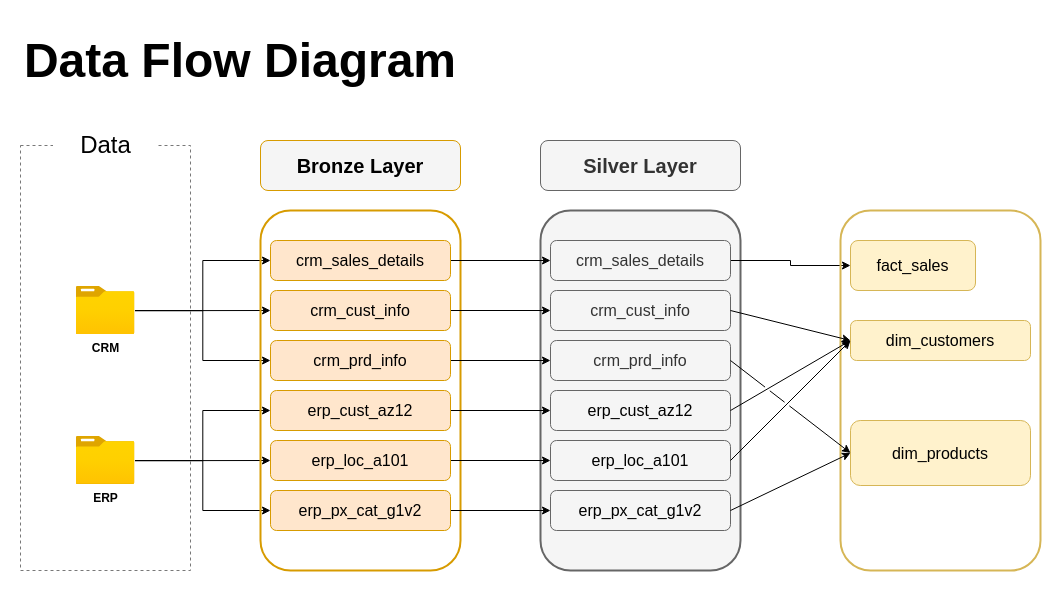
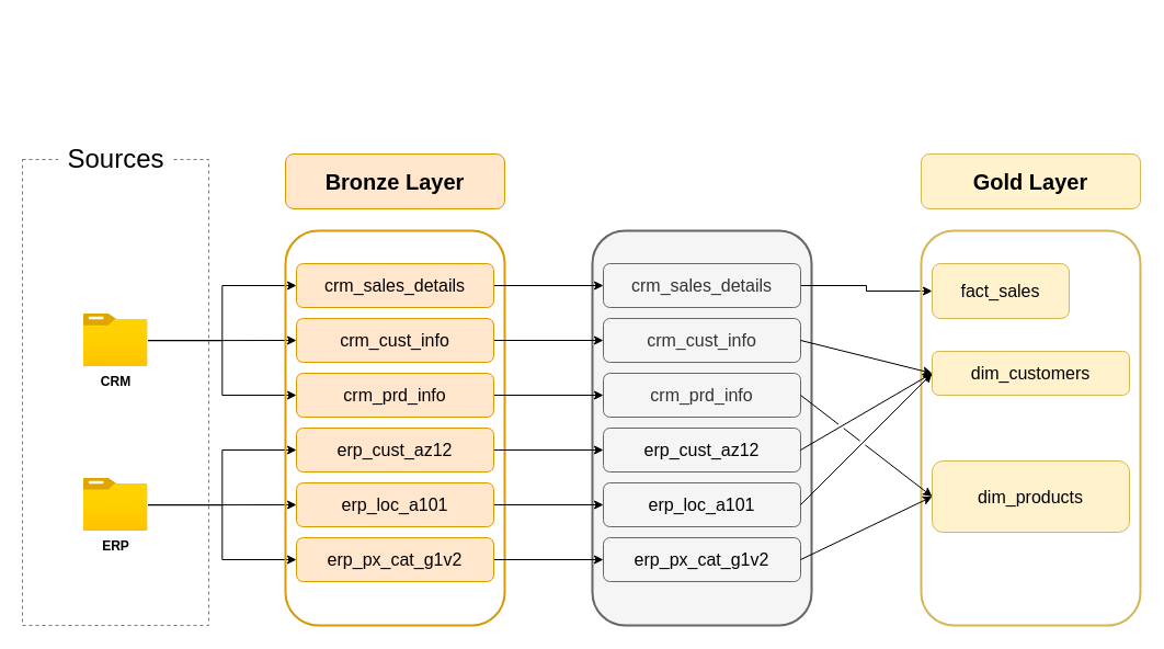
  <mxCell id="0" />
  <mxCell id="1" parent="0" />
- <mxCell id="2" value="Silver Layer" style="rounded=1;whiteSpace=wrap;html=1;fillColor=#f5f5f5;strokeColor=#666666;fontSize=20;fontStyle=1;fontColor=#333333;" parent="1" vertex="1"><mxGeometry x="540" y="140" width="200" height="50" as="geometry" /></mxCell>
  <mxCell id="3" value="" style="rounded=1;whiteSpace=wrap;html=1;fillColor=#f5f5f5;strokeColor=#666666;fontSize=20;strokeWidth=2;fontColor=#333333;" parent="1" vertex="1"><mxGeometry x="540" y="210" width="200" height="360" as="geometry" /></mxCell>
  <mxCell id="4" style="edgeStyle=orthogonalEdgeStyle;rounded=0;orthogonalLoop=1;jettySize=auto;html=1;exitX=1;exitY=0.5;exitDx=0;exitDy=0;entryX=0;entryY=0.5;entryDx=0;entryDy=0;" parent="1" source="5" target="38" edge="1"><mxGeometry relative="1" as="geometry" /></mxCell>
  <mxCell id="5" value="crm_sales_details" style="rounded=1;whiteSpace=wrap;html=1;fillColor=#f5f5f5;strokeColor=#666666;fontSize=16;fontStyle=0;fontColor=#333333;" parent="1" vertex="1"><mxGeometry x="550" y="240" width="180" height="40" as="geometry" /></mxCell>
  <mxCell id="6" value="crm_cust_info" style="rounded=1;whiteSpace=wrap;html=1;fillColor=#f5f5f5;strokeColor=#666666;fontSize=16;fontStyle=0;fontColor=#333333;" parent="1" vertex="1"><mxGeometry x="550" y="290" width="180" height="40" as="geometry" /></mxCell>
  <mxCell id="7" value="crm_prd_info" style="rounded=1;whiteSpace=wrap;html=1;fillColor=#f5f5f5;strokeColor=#666666;fontSize=16;fontStyle=0;fontColor=#333333;" parent="1" vertex="1"><mxGeometry x="550" y="340" width="180" height="40" as="geometry" /></mxCell>
  <mxCell id="8" value="&lt;span style=&quot;color: rgb(0, 0, 0);&quot;&gt;erp_cust_az12&lt;/span&gt;" style="rounded=1;whiteSpace=wrap;html=1;fillColor=#f5f5f5;strokeColor=#666666;fontSize=16;fontStyle=0;fontColor=#333333;" parent="1" vertex="1"><mxGeometry x="550" y="390" width="180" height="40" as="geometry" /></mxCell>
  <mxCell id="9" value="&lt;span style=&quot;color: rgb(0, 0, 0);&quot;&gt;erp_loc_a101&lt;/span&gt;" style="rounded=1;whiteSpace=wrap;html=1;fillColor=#f5f5f5;strokeColor=#666666;fontSize=16;fontStyle=0;fontColor=#333333;" parent="1" vertex="1"><mxGeometry x="550" y="440" width="180" height="40" as="geometry" /></mxCell>
  <mxCell id="10" value="&lt;span style=&quot;color: rgb(0, 0, 0);&quot;&gt;erp_px_cat_g1v2&lt;/span&gt;" style="rounded=1;whiteSpace=wrap;html=1;fillColor=#f5f5f5;strokeColor=#666666;fontSize=16;fontStyle=0;fontColor=#333333;" parent="1" vertex="1"><mxGeometry x="550" y="490" width="180" height="40" as="geometry" /></mxCell>
- <mxCell id="11" value="&lt;h1&gt;&lt;font style=&quot;font-size: 48px;&quot;&gt;Data Flow Diagram&lt;/font&gt;&lt;/h1&gt;" style="text;html=1;align=center;verticalAlign=middle;whiteSpace=wrap;rounded=0;" parent="1" vertex="1"><mxGeometry x="20" y="20" width="440" height="80" as="geometry" /></mxCell>
  <mxCell id="12" value="" style="rounded=0;whiteSpace=wrap;html=1;fillColor=none;dashed=1;strokeColor=light-dark(#787878, #ededed);" parent="1" vertex="1"><mxGeometry x="20" y="145" width="170" height="425" as="geometry" /></mxCell>
- <mxCell id="13" value="Data" style="rounded=0;whiteSpace=wrap;html=1;fontSize=24;strokeColor=none;" parent="1" vertex="1"><mxGeometry x="52.5" y="130" width="105" height="30" as="geometry" /></mxCell>
+ <mxCell id="13" value="Sources" style="rounded=0;whiteSpace=wrap;html=1;fontSize=24;strokeColor=none;" parent="1" vertex="1"><mxGeometry x="52.5" y="130" width="105" height="30" as="geometry" /></mxCell>
  <mxCell id="14" style="edgeStyle=orthogonalEdgeStyle;rounded=0;orthogonalLoop=1;jettySize=auto;html=1;entryX=0;entryY=0.5;entryDx=0;entryDy=0;" parent="1" source="17" target="27" edge="1"><mxGeometry relative="1" as="geometry" /></mxCell>
  <mxCell id="15" style="edgeStyle=orthogonalEdgeStyle;rounded=0;orthogonalLoop=1;jettySize=auto;html=1;entryX=0;entryY=0.5;entryDx=0;entryDy=0;" parent="1" source="17" target="25" edge="1"><mxGeometry relative="1" as="geometry" /></mxCell>
  <mxCell id="16" style="edgeStyle=orthogonalEdgeStyle;rounded=0;orthogonalLoop=1;jettySize=auto;html=1;entryX=0;entryY=0.5;entryDx=0;entryDy=0;" parent="1" source="17" target="29" edge="1"><mxGeometry relative="1" as="geometry" /></mxCell>
  <mxCell id="17" value="CRM" style="image;aspect=fixed;html=1;points=[];align=center;fontSize=12;image=img/lib/azure2/general/Folder_Blank.svg;fontStyle=1" parent="1" vertex="1"><mxGeometry x="75.5" y="286.06" width="59" height="47.89" as="geometry" /></mxCell>
  <mxCell id="18" style="edgeStyle=orthogonalEdgeStyle;rounded=0;orthogonalLoop=1;jettySize=auto;html=1;entryX=0;entryY=0.5;entryDx=0;entryDy=0;" parent="1" source="21" target="33" edge="1"><mxGeometry relative="1" as="geometry" /></mxCell>
  <mxCell id="19" style="edgeStyle=orthogonalEdgeStyle;rounded=0;orthogonalLoop=1;jettySize=auto;html=1;entryX=0;entryY=0.5;entryDx=0;entryDy=0;" parent="1" source="21" target="31" edge="1"><mxGeometry relative="1" as="geometry" /></mxCell>
  <mxCell id="20" style="edgeStyle=orthogonalEdgeStyle;rounded=0;orthogonalLoop=1;jettySize=auto;html=1;entryX=0;entryY=0.5;entryDx=0;entryDy=0;" parent="1" source="21" target="35" edge="1"><mxGeometry relative="1" as="geometry" /></mxCell>
  <mxCell id="21" value="ERP" style="image;aspect=fixed;html=1;points=[];align=center;fontSize=12;image=img/lib/azure2/general/Folder_Blank.svg;fontStyle=1" parent="1" vertex="1"><mxGeometry x="75.5" y="436.05" width="59" height="47.89" as="geometry" /></mxCell>
- <mxCell id="22" value="Bronze Layer" style="rounded=1;whiteSpace=wrap;html=1;fillColor=#f5f5f5;strokeColor=#d79b00;fontSize=20;fontStyle=1;" parent="1" vertex="1"><mxGeometry x="260" y="140" width="200" height="50" as="geometry" /></mxCell>
+ <mxCell id="22" value="Bronze Layer" style="rounded=1;whiteSpace=wrap;html=1;fillColor=#ffe6cc;strokeColor=#d79b00;fontSize=20;fontStyle=1" parent="1" vertex="1"><mxGeometry x="260" y="140" width="200" height="50" as="geometry" /></mxCell>
  <mxCell id="23" value="" style="rounded=1;whiteSpace=wrap;html=1;fillColor=none;strokeColor=#d79b00;fontSize=20;strokeWidth=2;" parent="1" vertex="1"><mxGeometry x="260" y="210" width="200" height="360" as="geometry" /></mxCell>
  <mxCell id="24" style="edgeStyle=orthogonalEdgeStyle;rounded=0;orthogonalLoop=1;jettySize=auto;html=1;entryX=0;entryY=0.5;entryDx=0;entryDy=0;" parent="1" source="25" target="5" edge="1"><mxGeometry relative="1" as="geometry" /></mxCell>
  <mxCell id="25" value="crm_sales_details" style="rounded=1;whiteSpace=wrap;html=1;fillColor=#ffe6cc;strokeColor=#d79b00;fontSize=16;fontStyle=0" parent="1" vertex="1"><mxGeometry x="270" y="240" width="180" height="40" as="geometry" /></mxCell>
  <mxCell id="26" style="edgeStyle=orthogonalEdgeStyle;rounded=0;orthogonalLoop=1;jettySize=auto;html=1;" parent="1" source="27" target="6" edge="1"><mxGeometry relative="1" as="geometry" /></mxCell>
  <mxCell id="27" value="crm_cust_info" style="rounded=1;whiteSpace=wrap;html=1;fillColor=#ffe6cc;strokeColor=#d79b00;fontSize=16;fontStyle=0" parent="1" vertex="1"><mxGeometry x="270" y="290" width="180" height="40" as="geometry" /></mxCell>
  <mxCell id="28" style="edgeStyle=orthogonalEdgeStyle;rounded=0;orthogonalLoop=1;jettySize=auto;html=1;entryX=0;entryY=0.5;entryDx=0;entryDy=0;" parent="1" source="29" target="7" edge="1"><mxGeometry relative="1" as="geometry" /></mxCell>
  <mxCell id="29" value="crm_prd_info" style="rounded=1;whiteSpace=wrap;html=1;fillColor=#ffe6cc;strokeColor=#d79b00;fontSize=16;fontStyle=0" parent="1" vertex="1"><mxGeometry x="270" y="340" width="180" height="40" as="geometry" /></mxCell>
  <mxCell id="30" style="edgeStyle=orthogonalEdgeStyle;rounded=0;orthogonalLoop=1;jettySize=auto;html=1;entryX=0;entryY=0.5;entryDx=0;entryDy=0;" parent="1" source="31" target="8" edge="1"><mxGeometry relative="1" as="geometry" /></mxCell>
  <mxCell id="31" value="erp_cust_az12" style="rounded=1;whiteSpace=wrap;html=1;fillColor=#ffe6cc;strokeColor=#d79b00;fontSize=16;fontStyle=0" parent="1" vertex="1"><mxGeometry x="270" y="390" width="180" height="40" as="geometry" /></mxCell>
  <mxCell id="32" style="edgeStyle=orthogonalEdgeStyle;rounded=0;orthogonalLoop=1;jettySize=auto;html=1;" parent="1" source="33" target="9" edge="1"><mxGeometry relative="1" as="geometry" /></mxCell>
  <mxCell id="33" value="erp_loc_a101" style="rounded=1;whiteSpace=wrap;html=1;fillColor=#ffe6cc;strokeColor=#d79b00;fontSize=16;fontStyle=0" parent="1" vertex="1"><mxGeometry x="270" y="440" width="180" height="40" as="geometry" /></mxCell>
  <mxCell id="34" style="edgeStyle=orthogonalEdgeStyle;rounded=0;orthogonalLoop=1;jettySize=auto;html=1;entryX=0;entryY=0.5;entryDx=0;entryDy=0;" parent="1" source="35" target="10" edge="1"><mxGeometry relative="1" as="geometry" /></mxCell>
  <mxCell id="35" value="erp_px_cat_g1v2" style="rounded=1;whiteSpace=wrap;html=1;fillColor=#ffe6cc;strokeColor=#d79b00;fontSize=16;fontStyle=0" parent="1" vertex="1"><mxGeometry x="270" y="490" width="180" height="40" as="geometry" /></mxCell>
+ <mxCell id="36" value="Gold Layer" style="rounded=1;whiteSpace=wrap;html=1;fillColor=#fff2cc;strokeColor=#d6b656;fontSize=20;fontStyle=1;" parent="1" vertex="1"><mxGeometry x="840" y="140" width="200" height="50" as="geometry" /></mxCell>
  <mxCell id="37" value="" style="rounded=1;whiteSpace=wrap;html=1;fillColor=none;strokeColor=#d6b656;fontSize=20;strokeWidth=2;" parent="1" vertex="1"><mxGeometry x="840" y="210" width="200" height="360" as="geometry" /></mxCell>
  <mxCell id="38" value="fact_sales" style="rounded=1;whiteSpace=wrap;html=1;fillColor=#fff2cc;strokeColor=#d6b656;fontSize=16;fontStyle=0;" parent="1" vertex="1"><mxGeometry x="850" y="240" width="125" height="50" as="geometry" /></mxCell>
  <mxCell id="39" value="dim_customers" style="rounded=1;whiteSpace=wrap;html=1;fillColor=#fff2cc;strokeColor=#d6b656;fontSize=16;fontStyle=0;" parent="1" vertex="1"><mxGeometry x="850" y="320" width="180" height="40" as="geometry" /></mxCell>
  <mxCell id="40" value="dim_products" style="rounded=1;whiteSpace=wrap;html=1;fillColor=#fff2cc;strokeColor=#d6b656;fontSize=16;fontStyle=0;" parent="1" vertex="1"><mxGeometry x="850" y="420" width="180" height="65" as="geometry" /></mxCell>
  <mxCell id="41" value="" style="endArrow=classic;html=1;rounded=0;exitX=1;exitY=0.5;exitDx=0;exitDy=0;entryX=0;entryY=0.5;entryDx=0;entryDy=0;jumpStyle=gap;" parent="1" source="6" target="39" edge="1"><mxGeometry width="50" height="50" relative="1" as="geometry"><mxPoint x="770" y="380" as="sourcePoint" /><mxPoint x="820" y="330" as="targetPoint" /></mxGeometry></mxCell>
  <mxCell id="42" value="" style="endArrow=classic;html=1;rounded=0;exitX=1;exitY=0.5;exitDx=0;exitDy=0;jumpStyle=gap;" parent="1" edge="1"><mxGeometry width="50" height="50" relative="1" as="geometry"><mxPoint x="730" y="410" as="sourcePoint" /><mxPoint x="850" y="340" as="targetPoint" /></mxGeometry></mxCell>
  <mxCell id="43" value="" style="endArrow=classic;html=1;rounded=0;exitX=1;exitY=0.5;exitDx=0;exitDy=0;jumpStyle=gap;" parent="1" edge="1"><mxGeometry width="50" height="50" relative="1" as="geometry"><mxPoint x="730" y="460" as="sourcePoint" /><mxPoint x="850" y="340" as="targetPoint" /></mxGeometry></mxCell>
  <mxCell id="44" value="" style="endArrow=classic;html=1;rounded=0;exitX=1;exitY=0.5;exitDx=0;exitDy=0;entryX=0;entryY=0.5;entryDx=0;entryDy=0;jumpStyle=gap;" parent="1" source="7" target="40" edge="1"><mxGeometry width="50" height="50" relative="1" as="geometry"><mxPoint x="740" y="470" as="sourcePoint" /><mxPoint x="860" y="350" as="targetPoint" /></mxGeometry></mxCell>
  <mxCell id="45" value="" style="endArrow=classic;html=1;rounded=0;exitX=1;exitY=0.5;exitDx=0;exitDy=0;entryX=0;entryY=0.5;entryDx=0;entryDy=0;jumpStyle=gap;" parent="1" target="40" edge="1"><mxGeometry width="50" height="50" relative="1" as="geometry"><mxPoint x="730" y="510" as="sourcePoint" /><mxPoint x="850" y="590" as="targetPoint" /></mxGeometry></mxCell>
